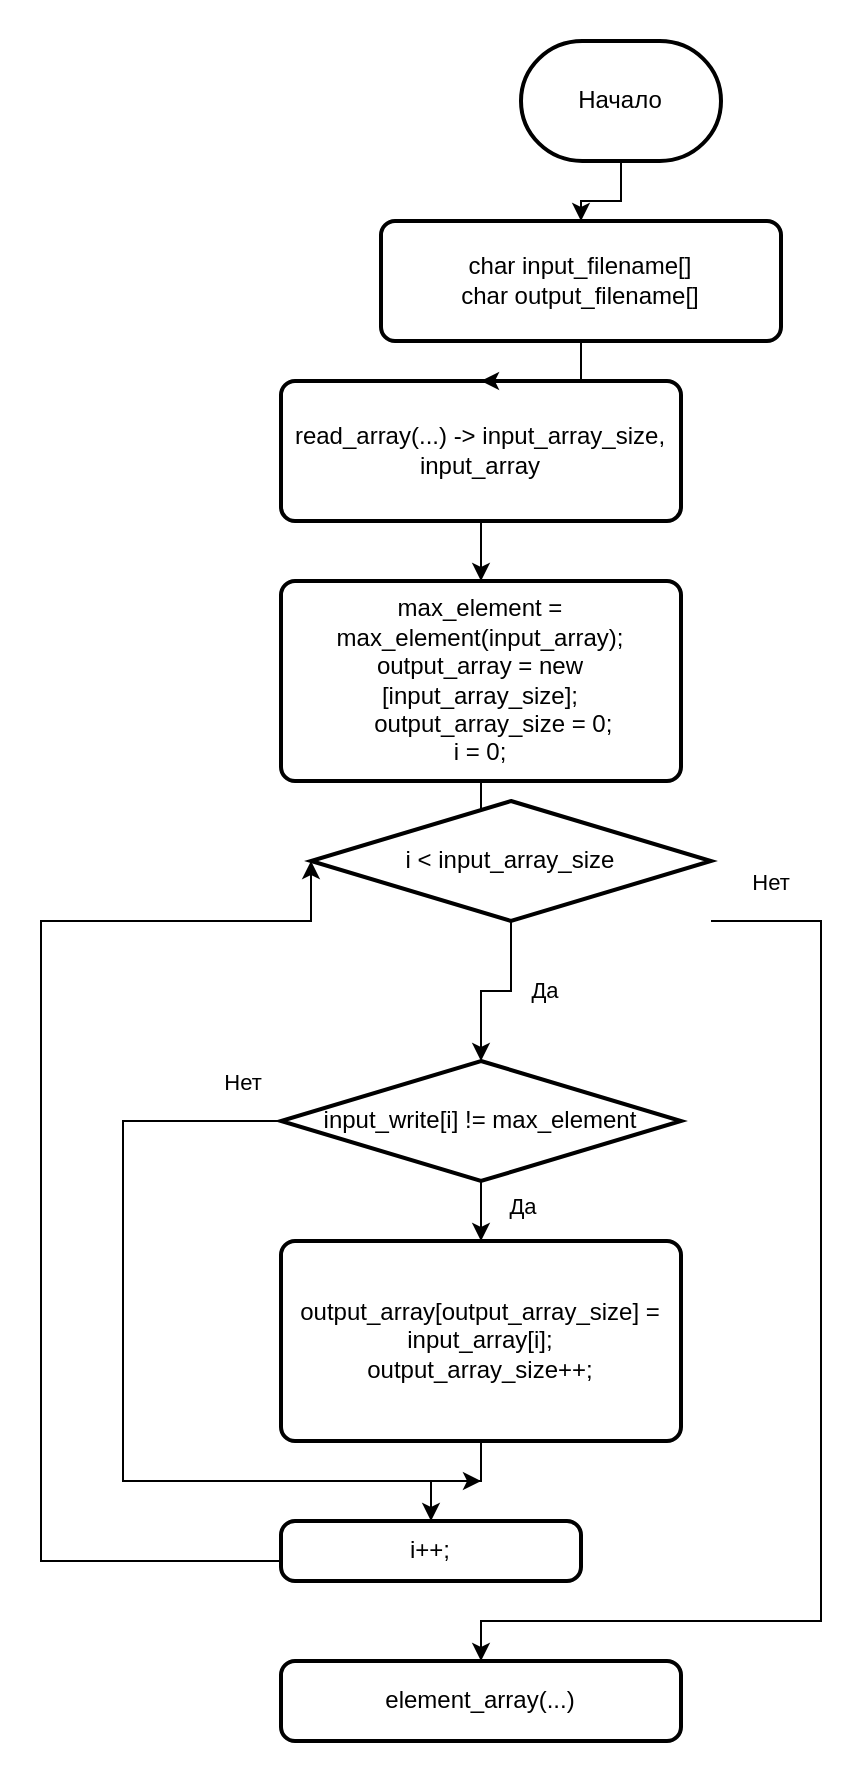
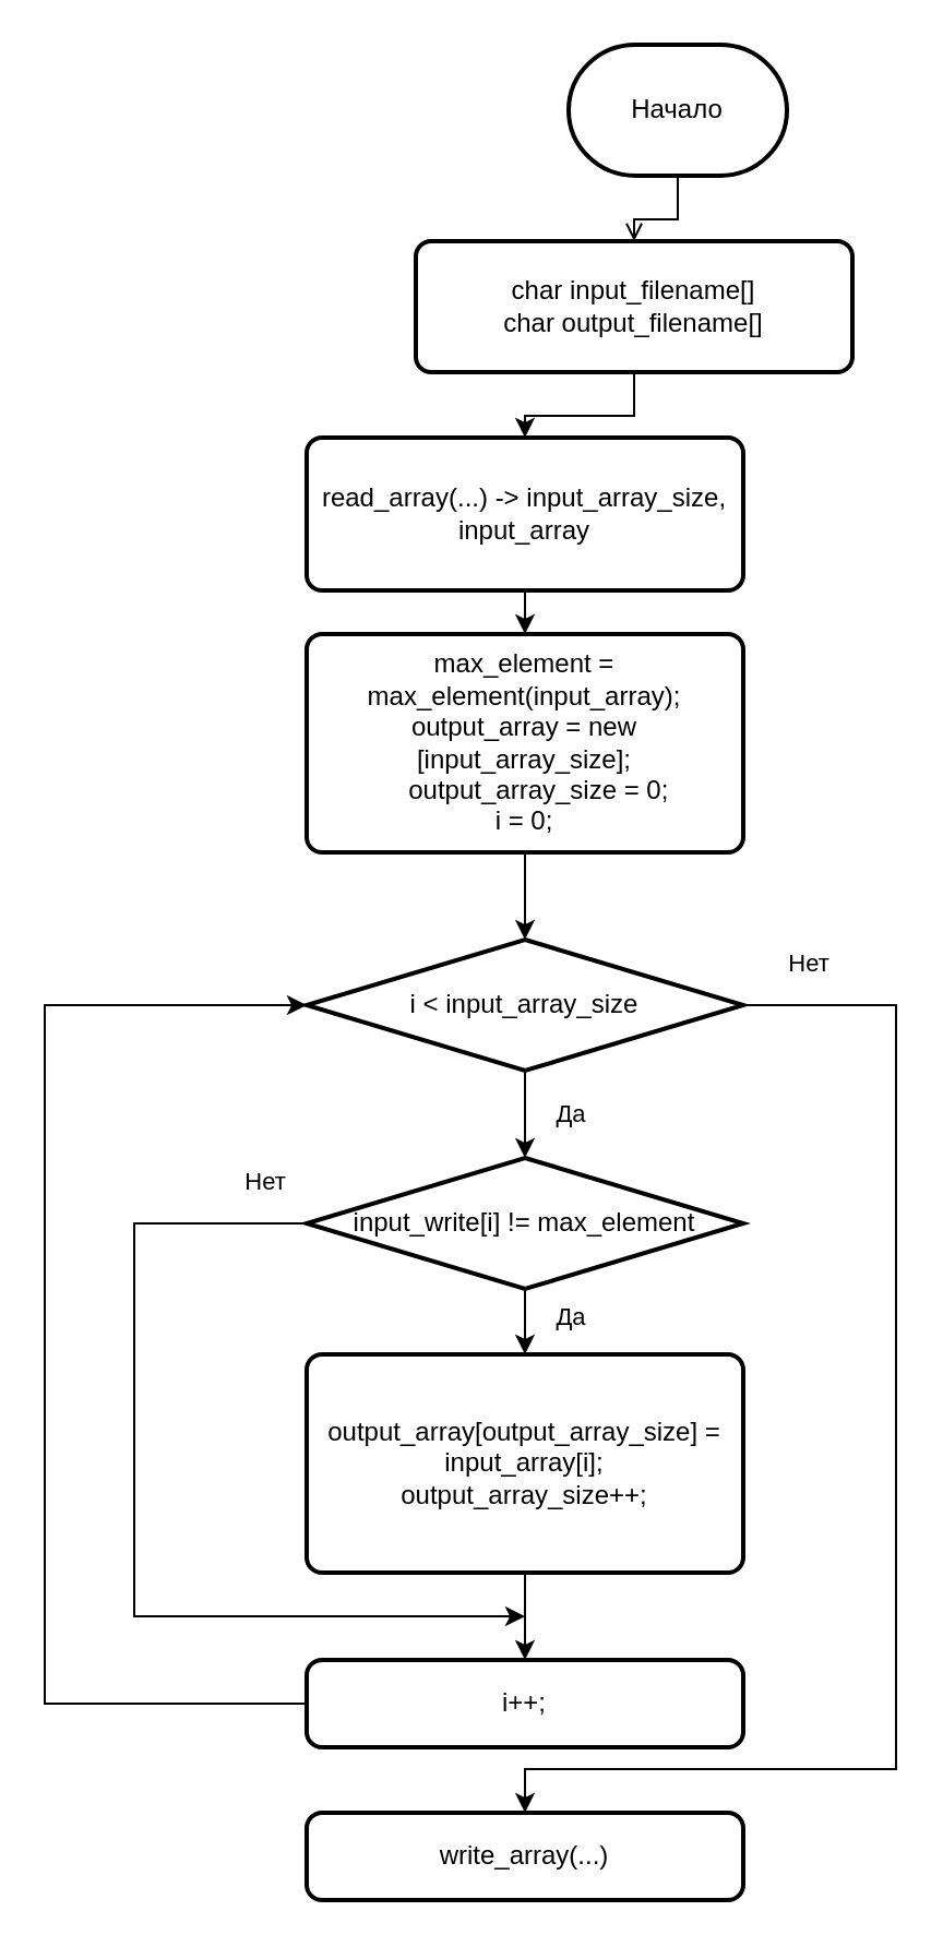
  <mxCell id="0" />
  <mxCell id="1" parent="0" />
- <mxCell id="2" value="" style="edgeStyle=orthogonalEdgeStyle;rounded=0;orthogonalLoop=1;jettySize=auto;html=1;" parent="1" source="3" target="8" edge="1"><mxGeometry relative="1" as="geometry" /></mxCell>
+ <mxCell id="2" value="" style="edgeStyle=orthogonalEdgeStyle;rounded=0;orthogonalLoop=1;jettySize=auto;html=1;endArrow=open;" parent="1" source="3" target="8" edge="1"><mxGeometry relative="1" as="geometry" /></mxCell>
  <mxCell id="3" value="Начало" style="strokeWidth=2;html=1;shape=mxgraph.flowchart.terminator;whiteSpace=wrap;" parent="1" vertex="1"><mxGeometry x="260" y="20" width="100" height="60" as="geometry" /></mxCell>
  <mxCell id="4" value="" style="edgeStyle=orthogonalEdgeStyle;rounded=0;orthogonalLoop=1;jettySize=auto;html=1;" parent="1" source="5" edge="1"><mxGeometry relative="1" as="geometry"><mxPoint x="240" y="290" as="targetPoint" /></mxGeometry></mxCell>
- <mxCell id="5" value="read_array(...) -&amp;gt; input_array_size, input_array" style="rounded=1;whiteSpace=wrap;html=1;absoluteArcSize=1;arcSize=14;strokeWidth=2;strokeColor=default;align=center;verticalAlign=middle;fillColor=default;" parent="1" vertex="1"><mxGeometry x="140" y="190" width="200" height="70" as="geometry" /></mxCell>
- <mxCell id="6" value="element_array(...)" style="rounded=1;whiteSpace=wrap;html=1;absoluteArcSize=1;arcSize=14;strokeWidth=2;strokeColor=default;align=center;verticalAlign=middle;fillColor=default;" parent="1" vertex="1"><mxGeometry x="140" y="830" width="200" height="40" as="geometry" /></mxCell>
+ <mxCell id="5" value="read_array(...) -&amp;gt; input_array_size, input_array" style="rounded=1;whiteSpace=wrap;html=1;absoluteArcSize=1;arcSize=14;strokeWidth=2;strokeColor=default;align=center;verticalAlign=middle;fillColor=default;" parent="1" vertex="1"><mxGeometry x="140" y="200" width="200" height="70" as="geometry" /></mxCell>
+ <mxCell id="6" value="write_array(...)" style="rounded=1;whiteSpace=wrap;html=1;absoluteArcSize=1;arcSize=14;strokeWidth=2;strokeColor=default;align=center;verticalAlign=middle;fillColor=default;" parent="1" vertex="1"><mxGeometry x="140" y="830" width="200" height="40" as="geometry" /></mxCell>
  <mxCell id="7" value="" style="edgeStyle=orthogonalEdgeStyle;rounded=0;orthogonalLoop=1;jettySize=auto;html=1;" parent="1" source="8" target="5" edge="1"><mxGeometry relative="1" as="geometry" /></mxCell>
  <mxCell id="8" value="&lt;div&gt;char input_filename[]&lt;br&gt;&lt;span style=&quot;background-color: initial;&quot;&gt;char output_filename[]&lt;/span&gt;&lt;/div&gt;" style="rounded=1;whiteSpace=wrap;html=1;absoluteArcSize=1;arcSize=14;strokeWidth=2;strokeColor=default;align=center;verticalAlign=middle;fillColor=default;" parent="1" vertex="1"><mxGeometry x="190" y="110" width="200" height="60" as="geometry" /></mxCell>
  <mxCell id="9" value="" style="edgeStyle=orthogonalEdgeStyle;rounded=0;orthogonalLoop=1;jettySize=auto;html=1;" edge="1" parent="1" source="10" target="15"><mxGeometry relative="1" as="geometry" /></mxCell>
  <mxCell id="10" value="max_element = max_element(input_array);&lt;div&gt;&lt;div&gt;output_array = new [input_array_size];&lt;/div&gt;&lt;div&gt;&amp;nbsp; &amp;nbsp; output_array_size = 0;&lt;/div&gt;&lt;/div&gt;&lt;div&gt;i = 0;&lt;br&gt;&lt;/div&gt;" style="rounded=1;whiteSpace=wrap;html=1;absoluteArcSize=1;arcSize=14;strokeWidth=2;strokeColor=default;align=center;verticalAlign=middle;fillColor=default;" parent="1" vertex="1"><mxGeometry x="140" y="290" width="200" height="100" as="geometry" /></mxCell>
  <mxCell id="11" value="" style="edgeStyle=orthogonalEdgeStyle;rounded=0;orthogonalLoop=1;jettySize=auto;html=1;" edge="1" parent="1" source="15" target="20"><mxGeometry relative="1" as="geometry" /></mxCell>
  <mxCell id="12" value="Да" style="edgeLabel;html=1;align=center;verticalAlign=middle;resizable=0;points=[];" vertex="1" connectable="0" parent="11"><mxGeometry x="-0.058" y="-1" relative="1" as="geometry"><mxPoint x="21" as="offset" /></mxGeometry></mxCell>
  <mxCell id="13" style="edgeStyle=orthogonalEdgeStyle;rounded=0;orthogonalLoop=1;jettySize=auto;html=1;entryX=0.5;entryY=0;entryDx=0;entryDy=0;" edge="1" parent="1" source="15" target="6"><mxGeometry relative="1" as="geometry"><mxPoint x="490" y="470" as="targetPoint" /><Array as="points"><mxPoint x="410" y="460" /><mxPoint x="410" y="810" /><mxPoint x="240" y="810" /></Array></mxGeometry></mxCell>
  <mxCell id="14" value="Нет" style="edgeLabel;html=1;align=center;verticalAlign=middle;resizable=0;points=[];" vertex="1" connectable="0" parent="13"><mxGeometry x="-0.941" y="-3" relative="1" as="geometry"><mxPoint x="11" y="-23" as="offset" /></mxGeometry></mxCell>
- <mxCell id="15" value="&lt;p style=&quot;line-height: 80%;&quot;&gt;i &amp;lt; input_array_size&lt;br&gt;&lt;/p&gt;" style="strokeWidth=2;html=1;shape=mxgraph.flowchart.decision;whiteSpace=wrap;" vertex="1" parent="1"><mxGeometry x="155" y="400" width="200" height="60" as="geometry" /></mxCell>
+ <mxCell id="15" value="&lt;p style=&quot;line-height: 80%;&quot;&gt;i &amp;lt; input_array_size&lt;br&gt;&lt;/p&gt;" style="strokeWidth=2;html=1;shape=mxgraph.flowchart.decision;whiteSpace=wrap;" vertex="1" parent="1"><mxGeometry x="140" y="430" width="200" height="60" as="geometry" /></mxCell>
  <mxCell id="16" value="" style="edgeStyle=orthogonalEdgeStyle;rounded=0;orthogonalLoop=1;jettySize=auto;html=1;" edge="1" parent="1" source="20" target="22"><mxGeometry relative="1" as="geometry" /></mxCell>
  <mxCell id="17" value="Да" style="edgeLabel;html=1;align=center;verticalAlign=middle;resizable=0;points=[];" vertex="1" connectable="0" parent="16"><mxGeometry x="0.134" y="-2" relative="1" as="geometry"><mxPoint x="18" as="offset" /></mxGeometry></mxCell>
  <mxCell id="18" style="edgeStyle=orthogonalEdgeStyle;rounded=0;orthogonalLoop=1;jettySize=auto;html=1;" edge="1" parent="1" source="20"><mxGeometry relative="1" as="geometry"><mxPoint x="240" y="740" as="targetPoint" /><Array as="points"><mxPoint x="61" y="560" /><mxPoint x="61" y="740" /></Array></mxGeometry></mxCell>
  <mxCell id="19" value="Нет" style="edgeLabel;html=1;align=center;verticalAlign=middle;resizable=0;points=[];" vertex="1" connectable="0" parent="18"><mxGeometry x="-0.882" y="-2" relative="1" as="geometry"><mxPoint x="6" y="-18" as="offset" /></mxGeometry></mxCell>
  <mxCell id="20" value="&lt;p style=&quot;line-height: 80%;&quot;&gt;input_write[i] != max_element&lt;br&gt;&lt;/p&gt;" style="strokeWidth=2;html=1;shape=mxgraph.flowchart.decision;whiteSpace=wrap;" vertex="1" parent="1"><mxGeometry x="140" y="530" width="200" height="60" as="geometry" /></mxCell>
  <mxCell id="21" value="" style="edgeStyle=orthogonalEdgeStyle;rounded=0;orthogonalLoop=1;jettySize=auto;html=1;" edge="1" parent="1" source="22" target="24"><mxGeometry relative="1" as="geometry" /></mxCell>
  <mxCell id="22" value="&lt;div&gt;&lt;span style=&quot;background-color: initial;&quot;&gt;output_array[output_array_size] = input_array[i];&lt;/span&gt;&lt;br&gt;&lt;/div&gt;&lt;div&gt;output_array_size++;&lt;span style=&quot;background-color: initial;&quot;&gt;&lt;br&gt;&lt;/span&gt;&lt;/div&gt;" style="rounded=1;whiteSpace=wrap;html=1;absoluteArcSize=1;arcSize=14;strokeWidth=2;strokeColor=default;align=center;verticalAlign=middle;fillColor=default;" vertex="1" parent="1"><mxGeometry x="140" y="620" width="200" height="100" as="geometry" /></mxCell>
  <mxCell id="23" style="edgeStyle=orthogonalEdgeStyle;rounded=0;orthogonalLoop=1;jettySize=auto;html=1;entryX=0;entryY=0.5;entryDx=0;entryDy=0;entryPerimeter=0;" edge="1" parent="1" source="24" target="15"><mxGeometry relative="1" as="geometry"><mxPoint x="-90" y="560" as="targetPoint" /><Array as="points"><mxPoint x="20" y="780" /><mxPoint x="20" y="460" /></Array></mxGeometry></mxCell>
- <mxCell id="24" value="&lt;div&gt;i++;&lt;/div&gt;" style="rounded=1;whiteSpace=wrap;html=1;absoluteArcSize=1;arcSize=14;strokeWidth=2;strokeColor=default;align=center;verticalAlign=middle;fillColor=default;" vertex="1" parent="1"><mxGeometry x="140" y="760" width="150" height="30" as="geometry" /></mxCell>
+ <mxCell id="24" value="&lt;div&gt;i++;&lt;/div&gt;" style="rounded=1;whiteSpace=wrap;html=1;absoluteArcSize=1;arcSize=14;strokeWidth=2;strokeColor=default;align=center;verticalAlign=middle;fillColor=default;" vertex="1" parent="1"><mxGeometry x="140" y="760" width="200" height="40" as="geometry" /></mxCell>
